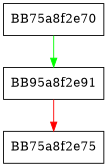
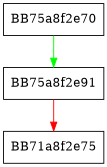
  digraph {
    splines=ortho
    node [shape=box]
    BB75a8f2e70
-   BB75a8f2e91 [label=BB95a8f2e91]
-   BB75a8f2e75
+   BB75a8f2e91
+   BB75a8f2e75 [label=BB71a8f2e75]
    BB75a8f2e70 -> BB75a8f2e91 [color=green]
    BB75a8f2e91 -> BB75a8f2e75 [color=red]
  }
